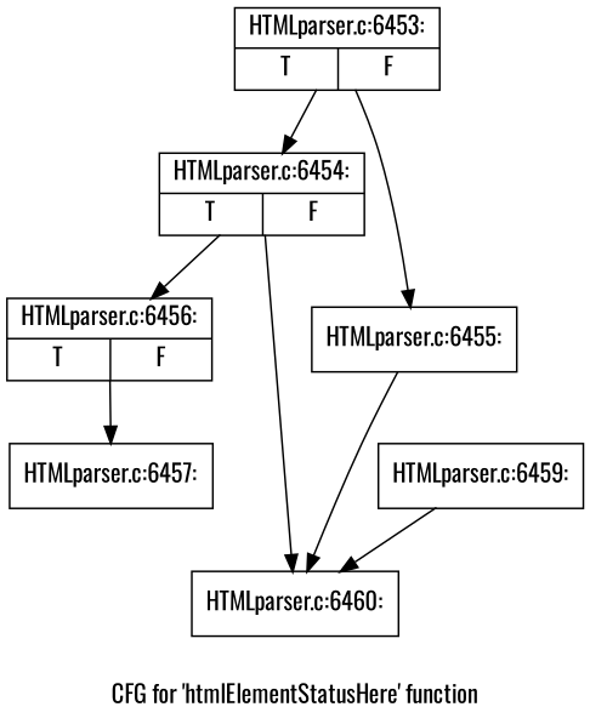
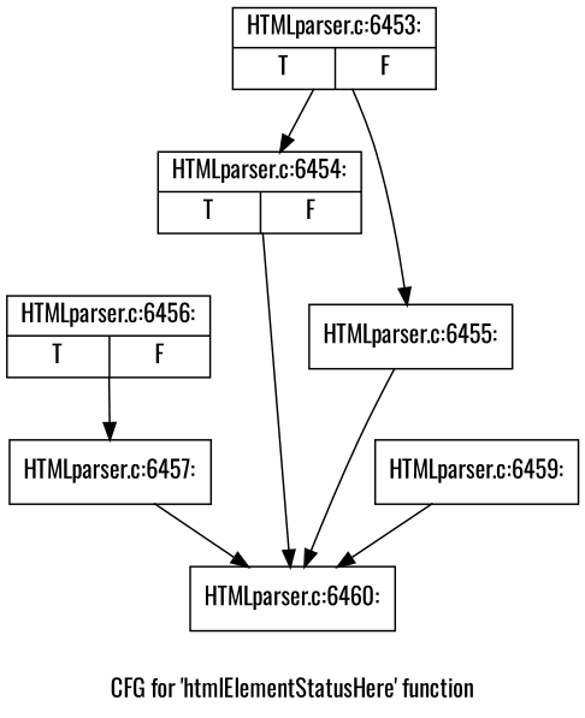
  digraph {
    fontname=Oswald
    label="CFG for 'htmlElementStatusHere' function"
    node [fontname=Oswald shape=record]
    edge [fontname=Oswald]
    n1 [label="{HTMLparser.c:6453:|{<s0>T|<s1>F}}"]
    n2 [label="{HTMLparser.c:6454:|{<s0>T|<s1>F}}"]
    n3 [label="{HTMLparser.c:6455:}"]
    n4 [label="{HTMLparser.c:6456:|{<s0>T|<s1>F}}"]
    n5 [label="{HTMLparser.c:6460:}"]
    n6 [label="{HTMLparser.c:6457:}"]
    n7 [label="{HTMLparser.c:6459:}"]
    n1 -> n2
    n1 -> n3
-   n2 -> n4
    n2 -> n5
    n3 -> n5
    n4 -> n6
+   n6 -> n5
    n7 -> n5
  }
